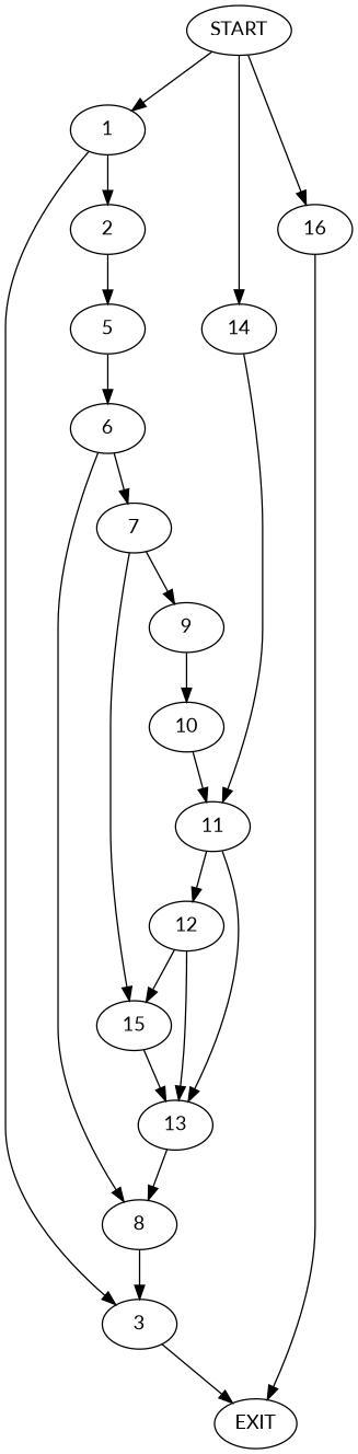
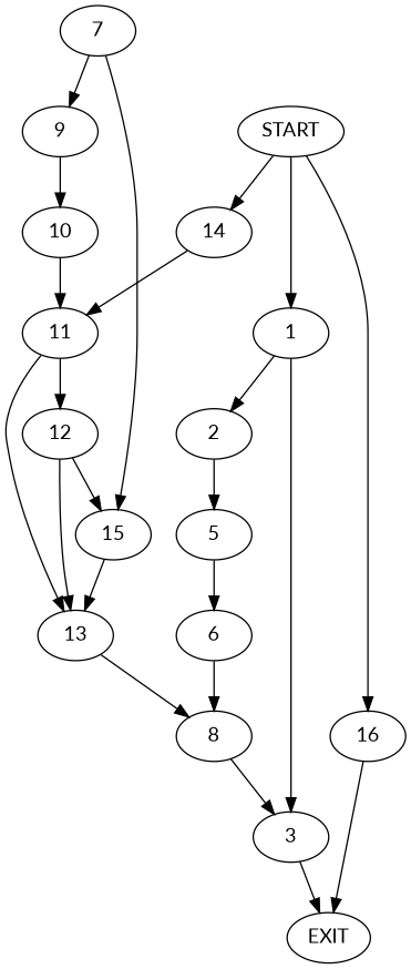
  digraph {
    fontname=Lato
    node [fontname=Lato]
    edge [fontname=Lato]
    n1 [label=START]
    1
    14
    16
    2
    3
    11
    n8 [label=EXIT]
    5
    6
    7
    8
    9
    15
    10
    12
    13
    n1 -> 1
    n1 -> 14
    n1 -> 16
    1 -> 2
    1 -> 3
    14 -> 11
    16 -> n8
    2 -> 5
    3 -> n8
    11 -> 12
    11 -> 13
    5 -> 6
-   6 -> 7
    6 -> 8
    7 -> 9
    7 -> 15
    8 -> 3
    9 -> 10
    15 -> 13
    10 -> 11
    12 -> 15
    12 -> 13
    13 -> 8
  }
